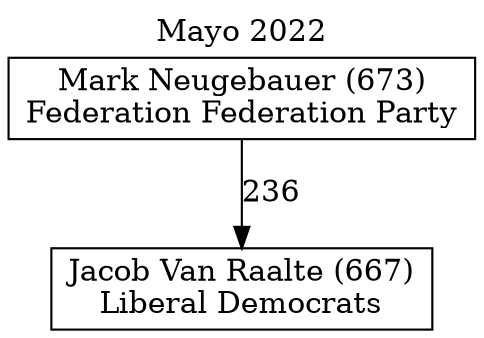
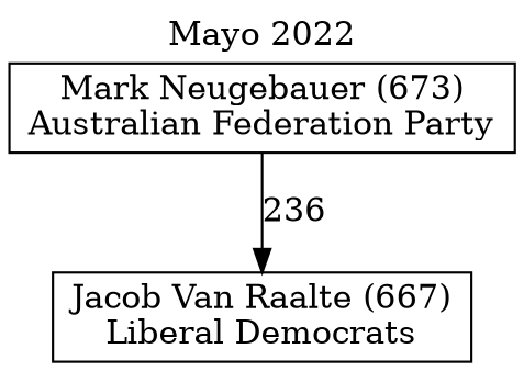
  digraph {
    label="Mayo 2022"
    labelloc=t
    mclimit=10
    node [shape=box]
    n1 [label="Jacob Van Raalte (667)\nLiberal Democrats"]
-   n2 [label="Mark Neugebauer (673)\nFederation Federation Party"]
+   n2 [label="Mark Neugebauer (673)\nAustralian Federation Party"]
    n2 -> n1 [label=236]
  }
